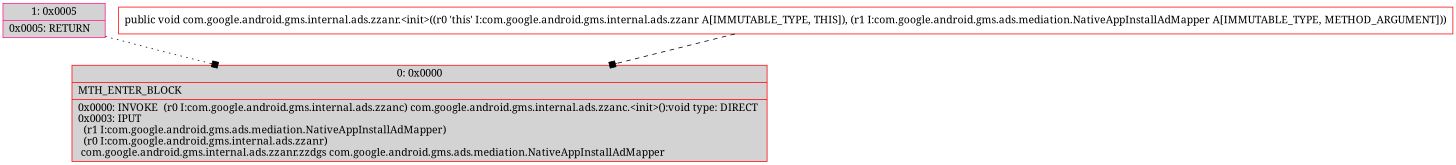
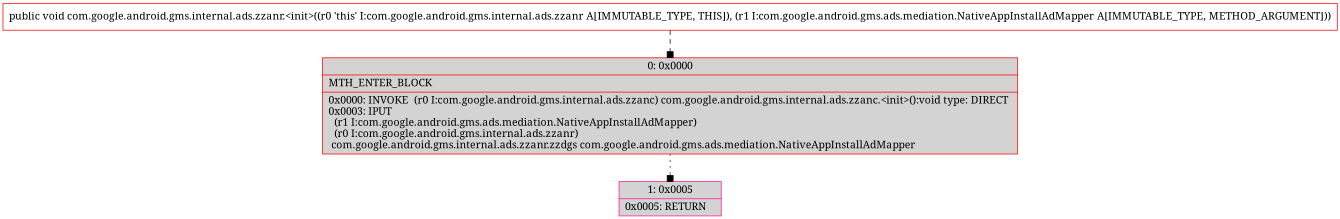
  digraph {
    fontname="Noto Serif"
    node [shape=record style=filled fillcolor=lightgrey color=red fontname="Noto Serif"]
    edge [arrowhead=box fontname="Noto Serif"]
    n1 [label="{0\:\ 0x0000|MTH_ENTER_BLOCK\l|0x0000: INVOKE  (r0 I:com.google.android.gms.internal.ads.zzanc) com.google.android.gms.internal.ads.zzanc.\<init\>():void type: DIRECT \l0x0003: IPUT  \l  (r1 I:com.google.android.gms.ads.mediation.NativeAppInstallAdMapper)\l  (r0 I:com.google.android.gms.internal.ads.zzanr)\l com.google.android.gms.internal.ads.zzanr.zzdgs com.google.android.gms.ads.mediation.NativeAppInstallAdMapper \l}"]
    n2 [label="{1\:\ 0x0005|0x0005: RETURN   \l}" color=deeppink]
    n3 [label="{public void com.google.android.gms.internal.ads.zzanr.\<init\>((r0 'this' I:com.google.android.gms.internal.ads.zzanr A[IMMUTABLE_TYPE, THIS]), (r1 I:com.google.android.gms.ads.mediation.NativeAppInstallAdMapper A[IMMUTABLE_TYPE, METHOD_ARGUMENT])) }" fillcolor=white]
-   n2 -> n1 [style=dotted]
+   n1 -> n2 [style=dotted]
    n3 -> n1 [style=dashed]
  }
